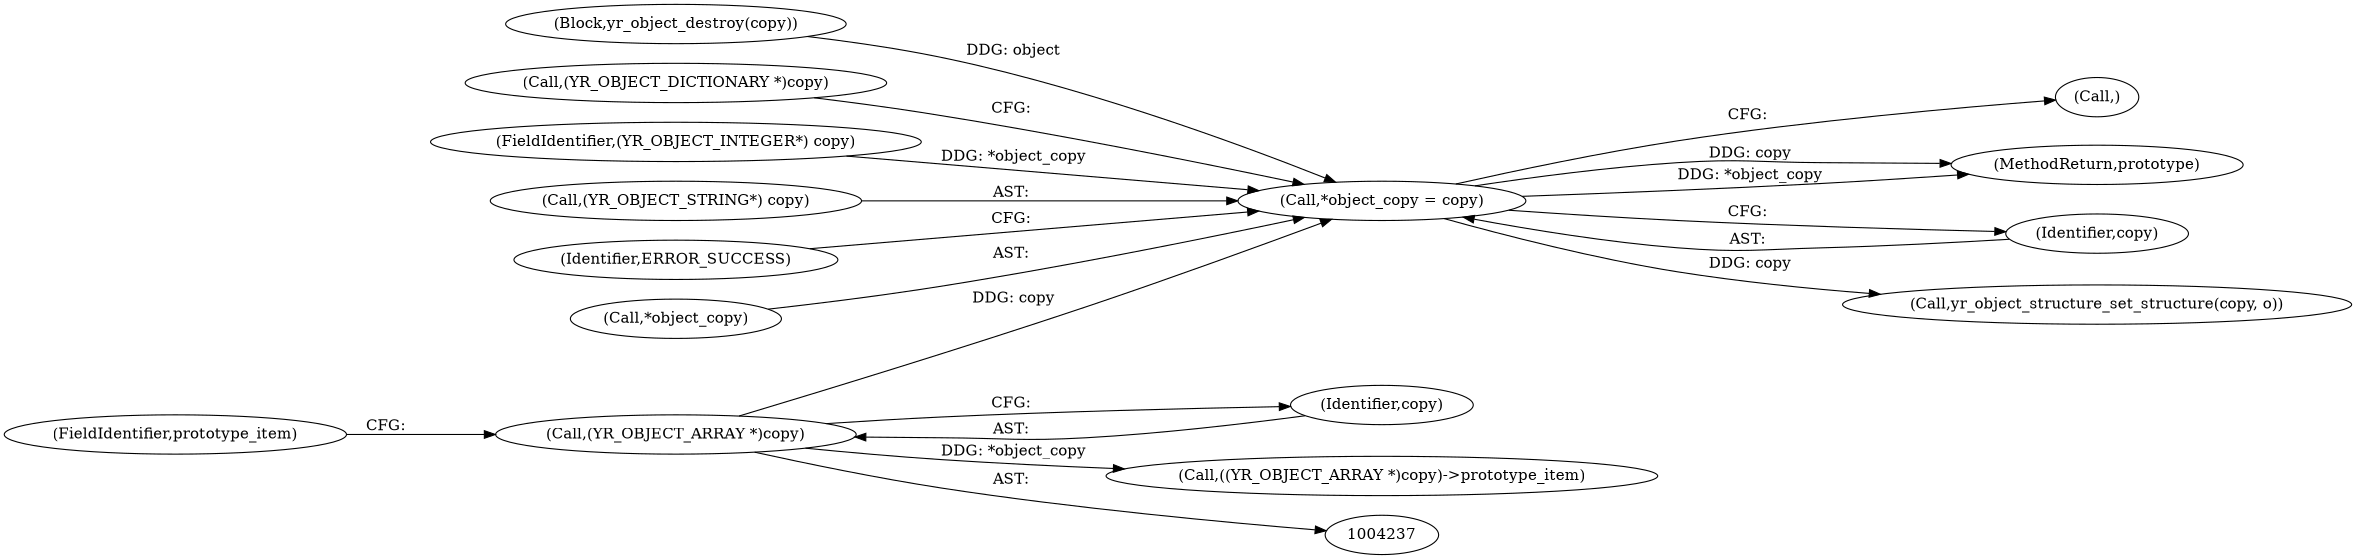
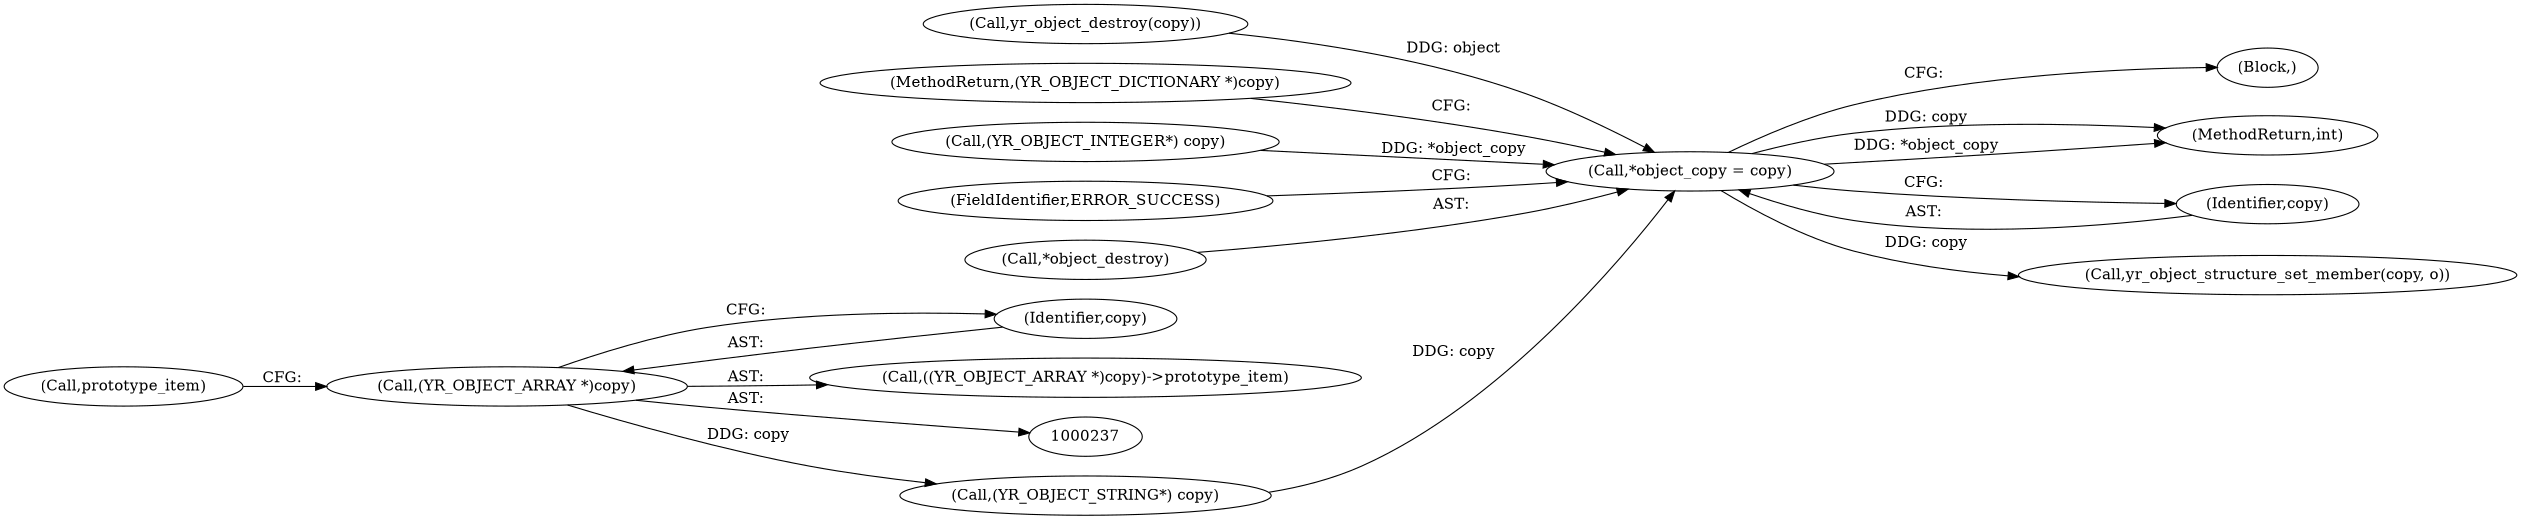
  digraph {
    rankdir=LR
    n1 [label="(Call,(YR_OBJECT_ARRAY *)copy)"]
    n2 [label="(Call,*object_copy = copy)"]
    n3 [label="(Identifier,copy)"]
    n4 [label="(Call,((YR_OBJECT_ARRAY *)copy)->prototype_item)"]
-   1000237 [label=1004237]
-   n6 [label="(Call,)"]
-   n7 [label="(MethodReturn,prototype)"]
+   1000237
+   n6 [label="(Block,)"]
+   n7 [label="(MethodReturn,int)"]
    n8 [label="(Identifier,copy)"]
-   n9 [label="(Call,yr_object_structure_set_structure(copy, o))"]
-   n10 [label="(FieldIdentifier,prototype_item)"]
-   n11 [label="(Block,yr_object_destroy(copy))"]
-   n12 [label="(Call,(YR_OBJECT_DICTIONARY *)copy)"]
-   n13 [label="(FieldIdentifier,(YR_OBJECT_INTEGER*) copy)"]
+   n9 [label="(Call,yr_object_structure_set_member(copy, o))"]
+   n10 [label="(Call,prototype_item)"]
+   n11 [label="(Call,yr_object_destroy(copy))"]
+   n12 [label="(MethodReturn,(YR_OBJECT_DICTIONARY *)copy)"]
+   n13 [label="(Call,(YR_OBJECT_INTEGER*) copy)"]
    n14 [label="(Call,(YR_OBJECT_STRING*) copy)"]
-   n15 [label="(Identifier,ERROR_SUCCESS)"]
-   n16 [label="(Call,*object_copy)"]
-   n1 -> n2 [label="DDG: copy"]
+   n15 [label="(FieldIdentifier,ERROR_SUCCESS)"]
+   n16 [label="(Call,*object_destroy)"]
+   n1 -> n14 [label="DDG: copy"]
    n1 -> n3 [label="CFG: "]
-   n1 -> n4 [label="DDG: *object_copy"]
+   n1 -> n4 [label="AST: "]
    n1 -> 1000237 [label="AST: "]
    n2 -> n6 [label="CFG: "]
    n2 -> n7 [label="DDG: copy"]
    n2 -> n7 [label="DDG: *object_copy"]
    n2 -> n8 [label="CFG: "]
    n2 -> n9 [label="DDG: copy"]
    n3 -> n1 [label="AST: "]
    n8 -> n2 [label="AST: "]
    n10 -> n1 [label="CFG: "]
    n11 -> n2 [label="DDG: object"]
    n12 -> n2 [label="CFG: "]
    n13 -> n2 [label="DDG: *object_copy"]
-   n14 -> n2 [label="AST: "]
+   n14 -> n2 [label="DDG: copy"]
    n15 -> n2 [label="CFG: "]
    n16 -> n2 [label="AST: "]
  }
